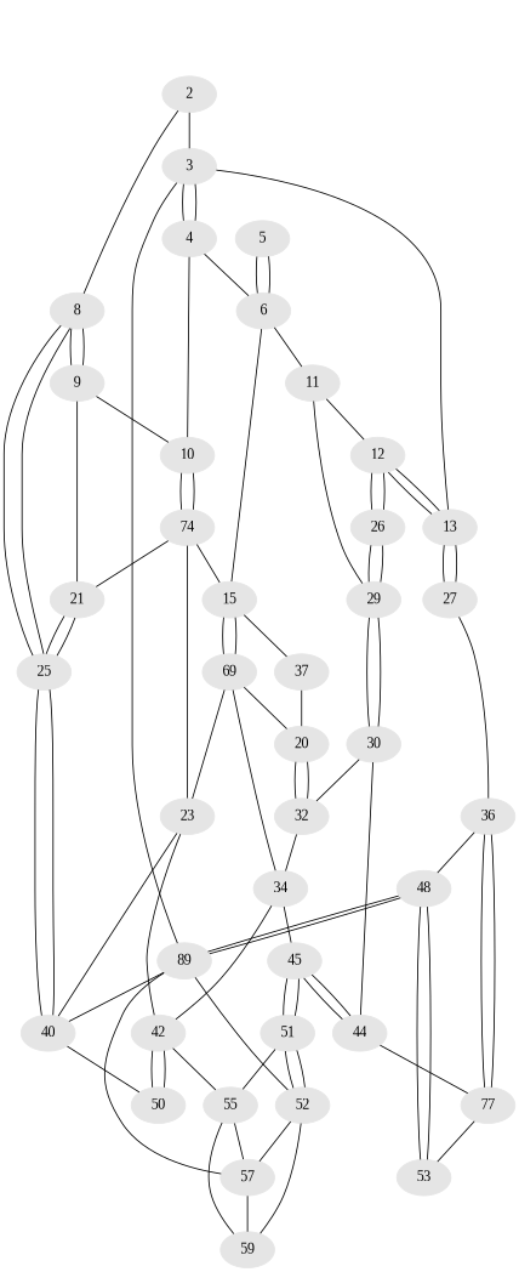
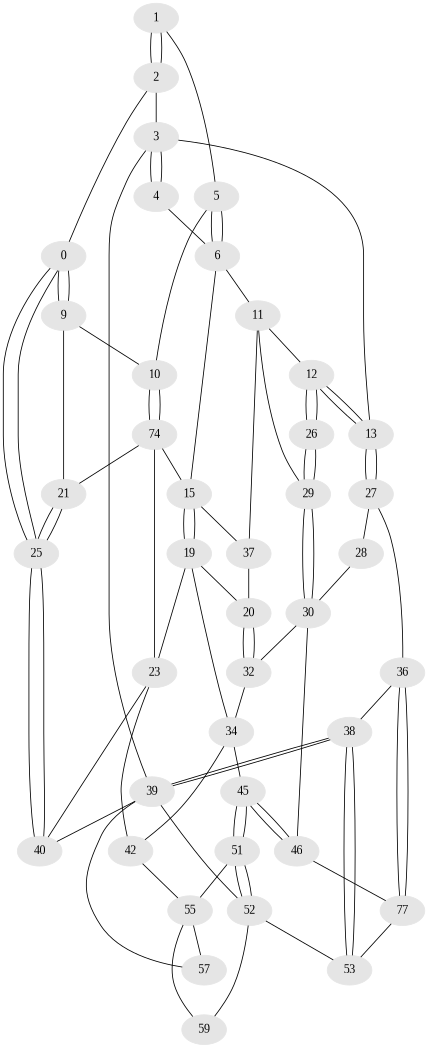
  graph {
    fontname="Liberation Serif"
    node [color=gray90 fontname="Liberation Serif" style=filled]
    edge [fontname="Liberation Serif"]
+   1
    2
    5
    3
-   8
+   8 [label=0]
    6 [super="+7"]
    10
-   39 [super="+48" label=89]
+   39 [super="+48"]
    4
    13
    9
    25
    40 [super="+49"]
    52 [super="+60"]
    57 [super="+58"]
    27 [super="+35"]
    11 [super="+18"]
    15 [super="+16"]
    n19 [label=74 super="+22"]
    12
    n21 [label=37]
    29
-   19 [super="+24" label=69]
+   19 [super="+24"]
    21
    23 [super="+41"]
    26
    20
    30 [super="+33"]
+   28 [super="+31"]
    36 [super="+37"]
    42 [super="+43"]
    34 [super="+44"]
    32
    45
-   50
    55 [super="+56"]
-   38 [label=48]
+   38
    n38 [label=77 super="+54"]
-   46 [label=44]
+   46
    51
    53
    59
+   1 -- 2
+   1 -- 2
+   1 -- 5
    2 -- 3
    2 -- 8
    5 -- 6
    5 -- 6
-   4 -- 10
+   5 -- 10
    3 -- 39
    3 -- 4
    3 -- 4
    3 -- 13
    8 -- 9
    8 -- 9
    8 -- 25
    8 -- 25
    6 -- 11
    6 -- 15
    10 -- n19
    10 -- n19
    39 -- 40
    39 -- 52
    39 -- 57
    4 -- 6
    13 -- 27
    13 -- 27
    9 -- 10
    9 -- 21
    25 -- 40
    25 -- 40
-   40 -- 50
-   52 -- 57
+   52 -- 53
    52 -- 59
-   57 -- 59
+   27 -- 28 [weight=2]
    27 -- 36
    11 -- 12
+   11 -- n21
    11 -- 29
    15 -- n21
    15 -- 19
    15 -- 19
    n19 -- 15
    n19 -- 21
    n19 -- 23
    12 -- 13
    12 -- 13
    12 -- 26
    12 -- 26
    n21 -- 20
    29 -- 30
    29 -- 30
    19 -- 23
    19 -- 20
    19 -- 34
    21 -- 25
    21 -- 25
    23 -- 40
    23 -- 42
    26 -- 29
    26 -- 29
    20 -- 32
    20 -- 32
    30 -- 32
    30 -- 46
+   28 -- 30
    36 -- 38
    36 -- n38 [weight=2]
    36 -- n38
-   42 -- 50
-   42 -- 50
    42 -- 55
    34 -- 42
    34 -- 45
    32 -- 34
    45 -- 46
    45 -- 46
    45 -- 51
    45 -- 51
    55 -- 57
    55 -- 59
    38 -- 39
    38 -- 39
    38 -- 53
    38 -- 53
    n38 -- 53
    46 -- n38
    51 -- 52
    51 -- 52
    51 -- 55
  }
